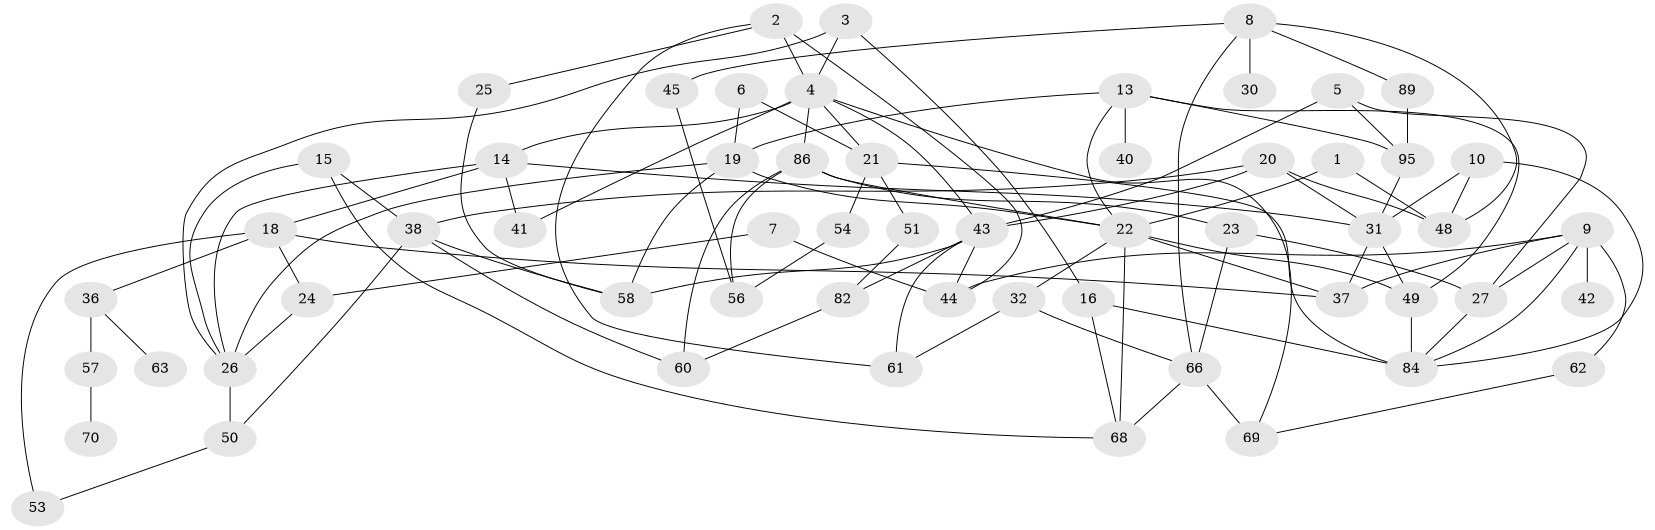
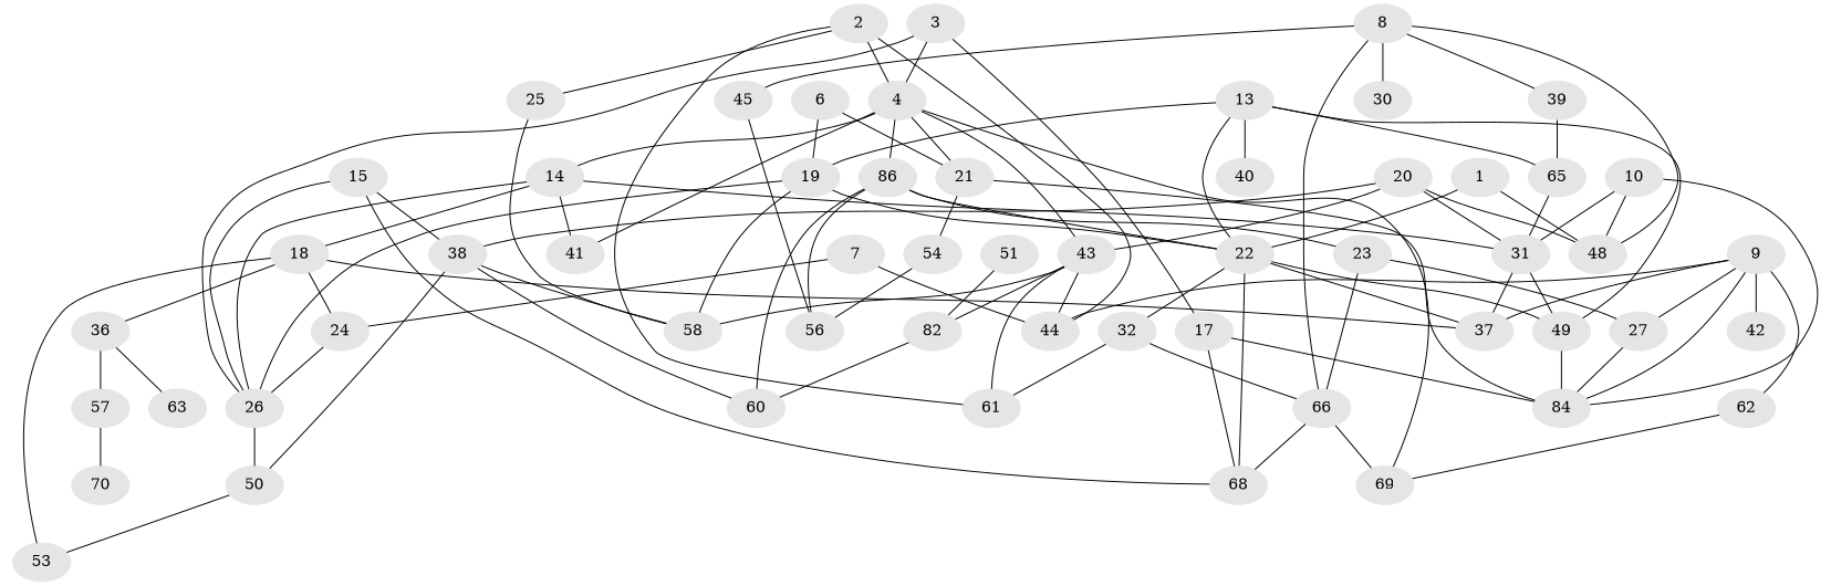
  graph {
    node [color=gray90 style=filled]
    edge [weight=1.0]
    1
    22
    48
    37
    68
    49
    32
    2
    4
    25
    44
    61
    14
    n14 [label=86]
    21
    41
    43
    69
    n19 [label=58]
    3
    26
-   17 [label=16]
+   17
    50
    n24 [label=84]
    27
    31
    18
    23
    56
    60
    51
    54
    n33 [label=82]
-   5
-   65 [label=95]
+   65
    6
    19
    7
    24
    8
    30
-   39 [label=89]
+   39
    45
    66
    9
    42
    62
    10
    n49 [label=15]
    38
    13
    40
    36
    53
    57
    63
    20
    70
    1 -- 22
    1 -- 48
    22 -- 37
    22 -- 68
    22 -- 49 [weight=2.0]
    22 -- 32
    49 -- n24
    32 -- 61
    32 -- 66
    2 -- 4 [weight=2.0]
    2 -- 25
    2 -- 44
    2 -- 61
    4 -- 14 [weight=2.0]
    4 -- n14
    4 -- 21
    4 -- 41
    4 -- 43
    4 -- 69
    25 -- n19
    14 -- 41 [weight=2.0]
    14 -- 26
    14 -- 31
    14 -- 18
    n14 -- 22
    n14 -- 23
    n14 -- 56
    n14 -- 60
    21 -- n24 [weight=2.0]
-   21 -- 51
    21 -- 54
    43 -- 44
    43 -- 61
    43 -- n19
    43 -- n33
    3 -- 4
    3 -- 26
    3 -- 17
    26 -- 50
    17 -- 68
    17 -- n24
    50 -- 53
    27 -- n24
    31 -- 37
    31 -- 49
    18 -- 37
    18 -- 24
    18 -- 36
    18 -- 53 [weight=3.0]
    23 -- 27
    23 -- 66
    51 -- n33
    54 -- 56
    n33 -- 60
-   5 -- 43
-   5 -- 27
-   5 -- 65
    65 -- 31
    6 -- 21
    6 -- 19
    19 -- 22
    19 -- n19
    19 -- 26
    7 -- 44
    7 -- 24
    24 -- 26
    8 -- 48
    8 -- 30
    8 -- 39
    8 -- 45
    8 -- 66
    39 -- 65
    45 -- 56
    66 -- 68
    66 -- 69
    9 -- 37
    9 -- 44
    9 -- n24
    9 -- 27
    9 -- 42
    9 -- 62
    62 -- 69
    10 -- 48
    10 -- n24
    10 -- 31
    n49 -- 68
    n49 -- 26
    n49 -- 38
    38 -- n19
    38 -- 50
    38 -- 60
    13 -- 22
    13 -- 49
    13 -- 65
    13 -- 19
    13 -- 40
    36 -- 57
    36 -- 63
    57 -- 70
    20 -- 48
    20 -- 43
    20 -- 31
    20 -- 38
  }
